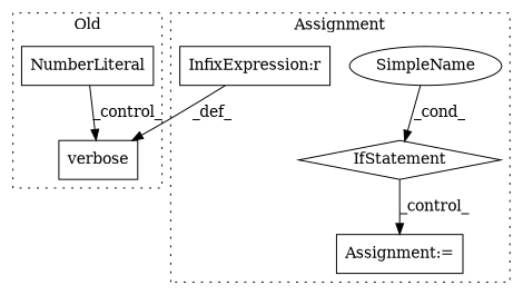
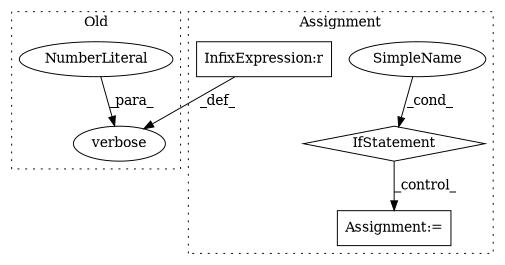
  digraph {
    node [l=1 shape=box]
-   n1 [a=32 l="8,1" label=verbose s="6259,6316"]
-   n2 [a=34 label=NumberLiteral s=6267]
+   n1 [a=32 l="8,1" label=verbose s="6259,6316" shape=ellipse]
+   n2 [a=34 label=NumberLiteral s=6267 shape=ellipse]
    n3 [a=25 l="4,2" label=IfStatement s="6646,6665" shape=diamond]
    n4 [a=42 label=SimpleName shape=ellipse l=""]
    n5 [a=7 label="Assignment:=" s=6731]
    n6 [a=27 l=4 label="InfixExpression:r" s=6657]
    subgraph cluster_1 {
      label=Old
      style=dotted
      n1
      n2
    }
    subgraph cluster_2 {
      label=Assignment
      style=dotted
      n3
      n4
      n5
      n6
    }
-   n2 -> n1 [label=_control_]
+   n2 -> n1 [label=_para_]
    n3 -> n5 [label=_control_]
    n4 -> n3 [label=_cond_]
    n6 -> n1 [label=_def_]
  }
